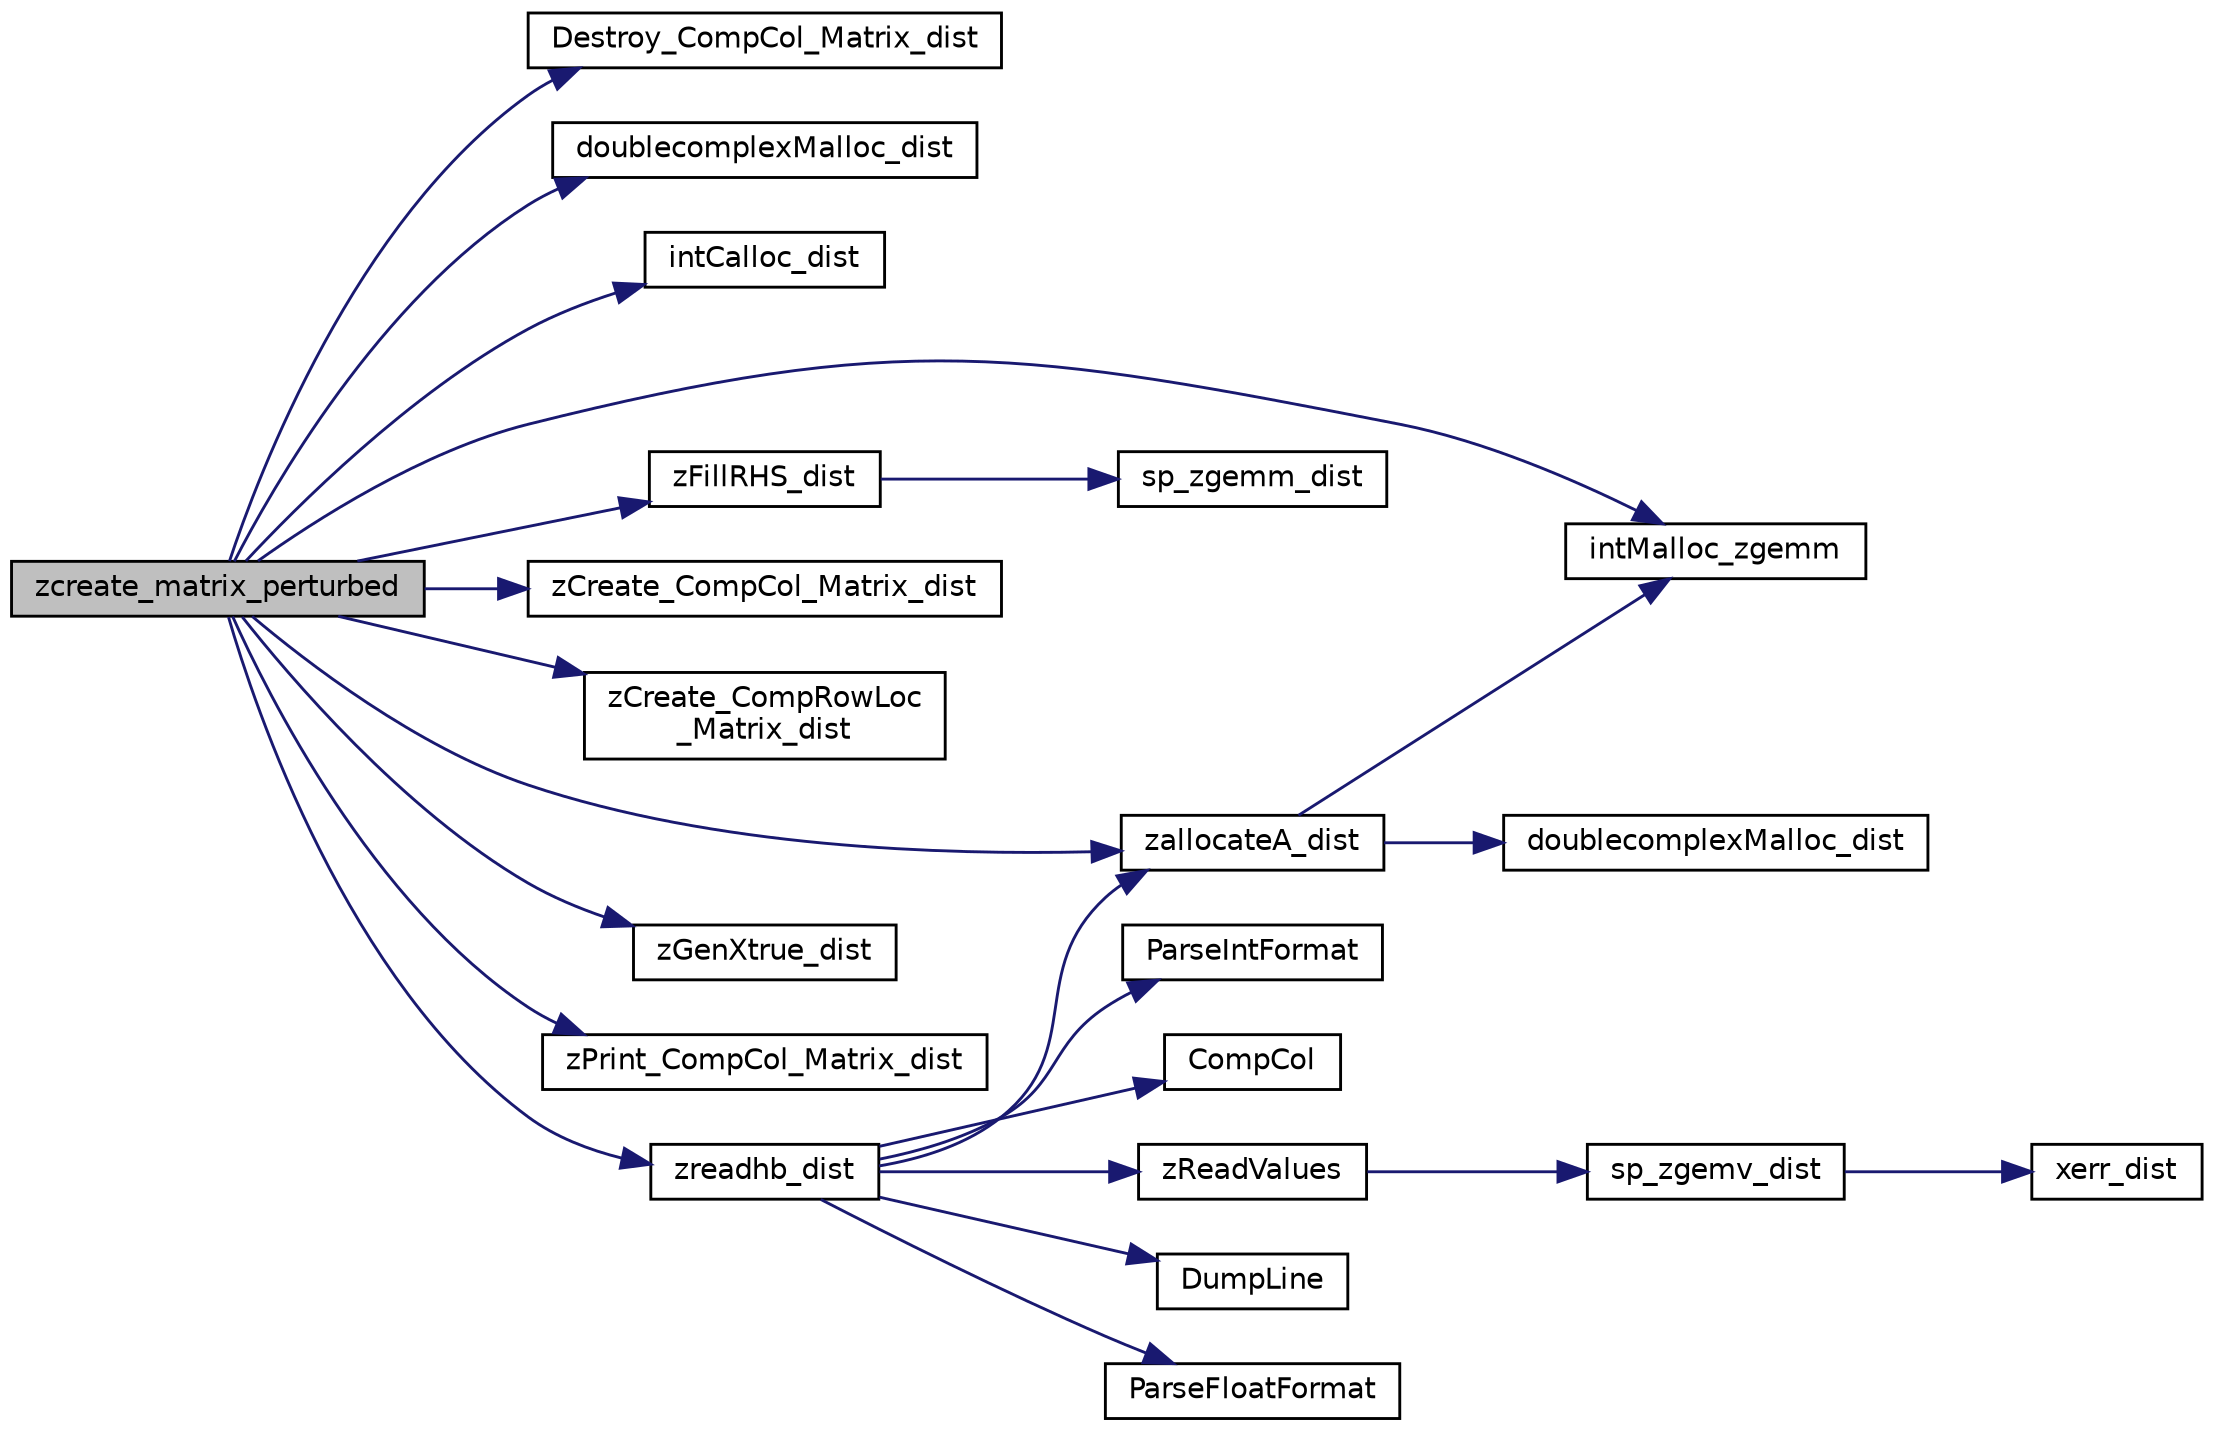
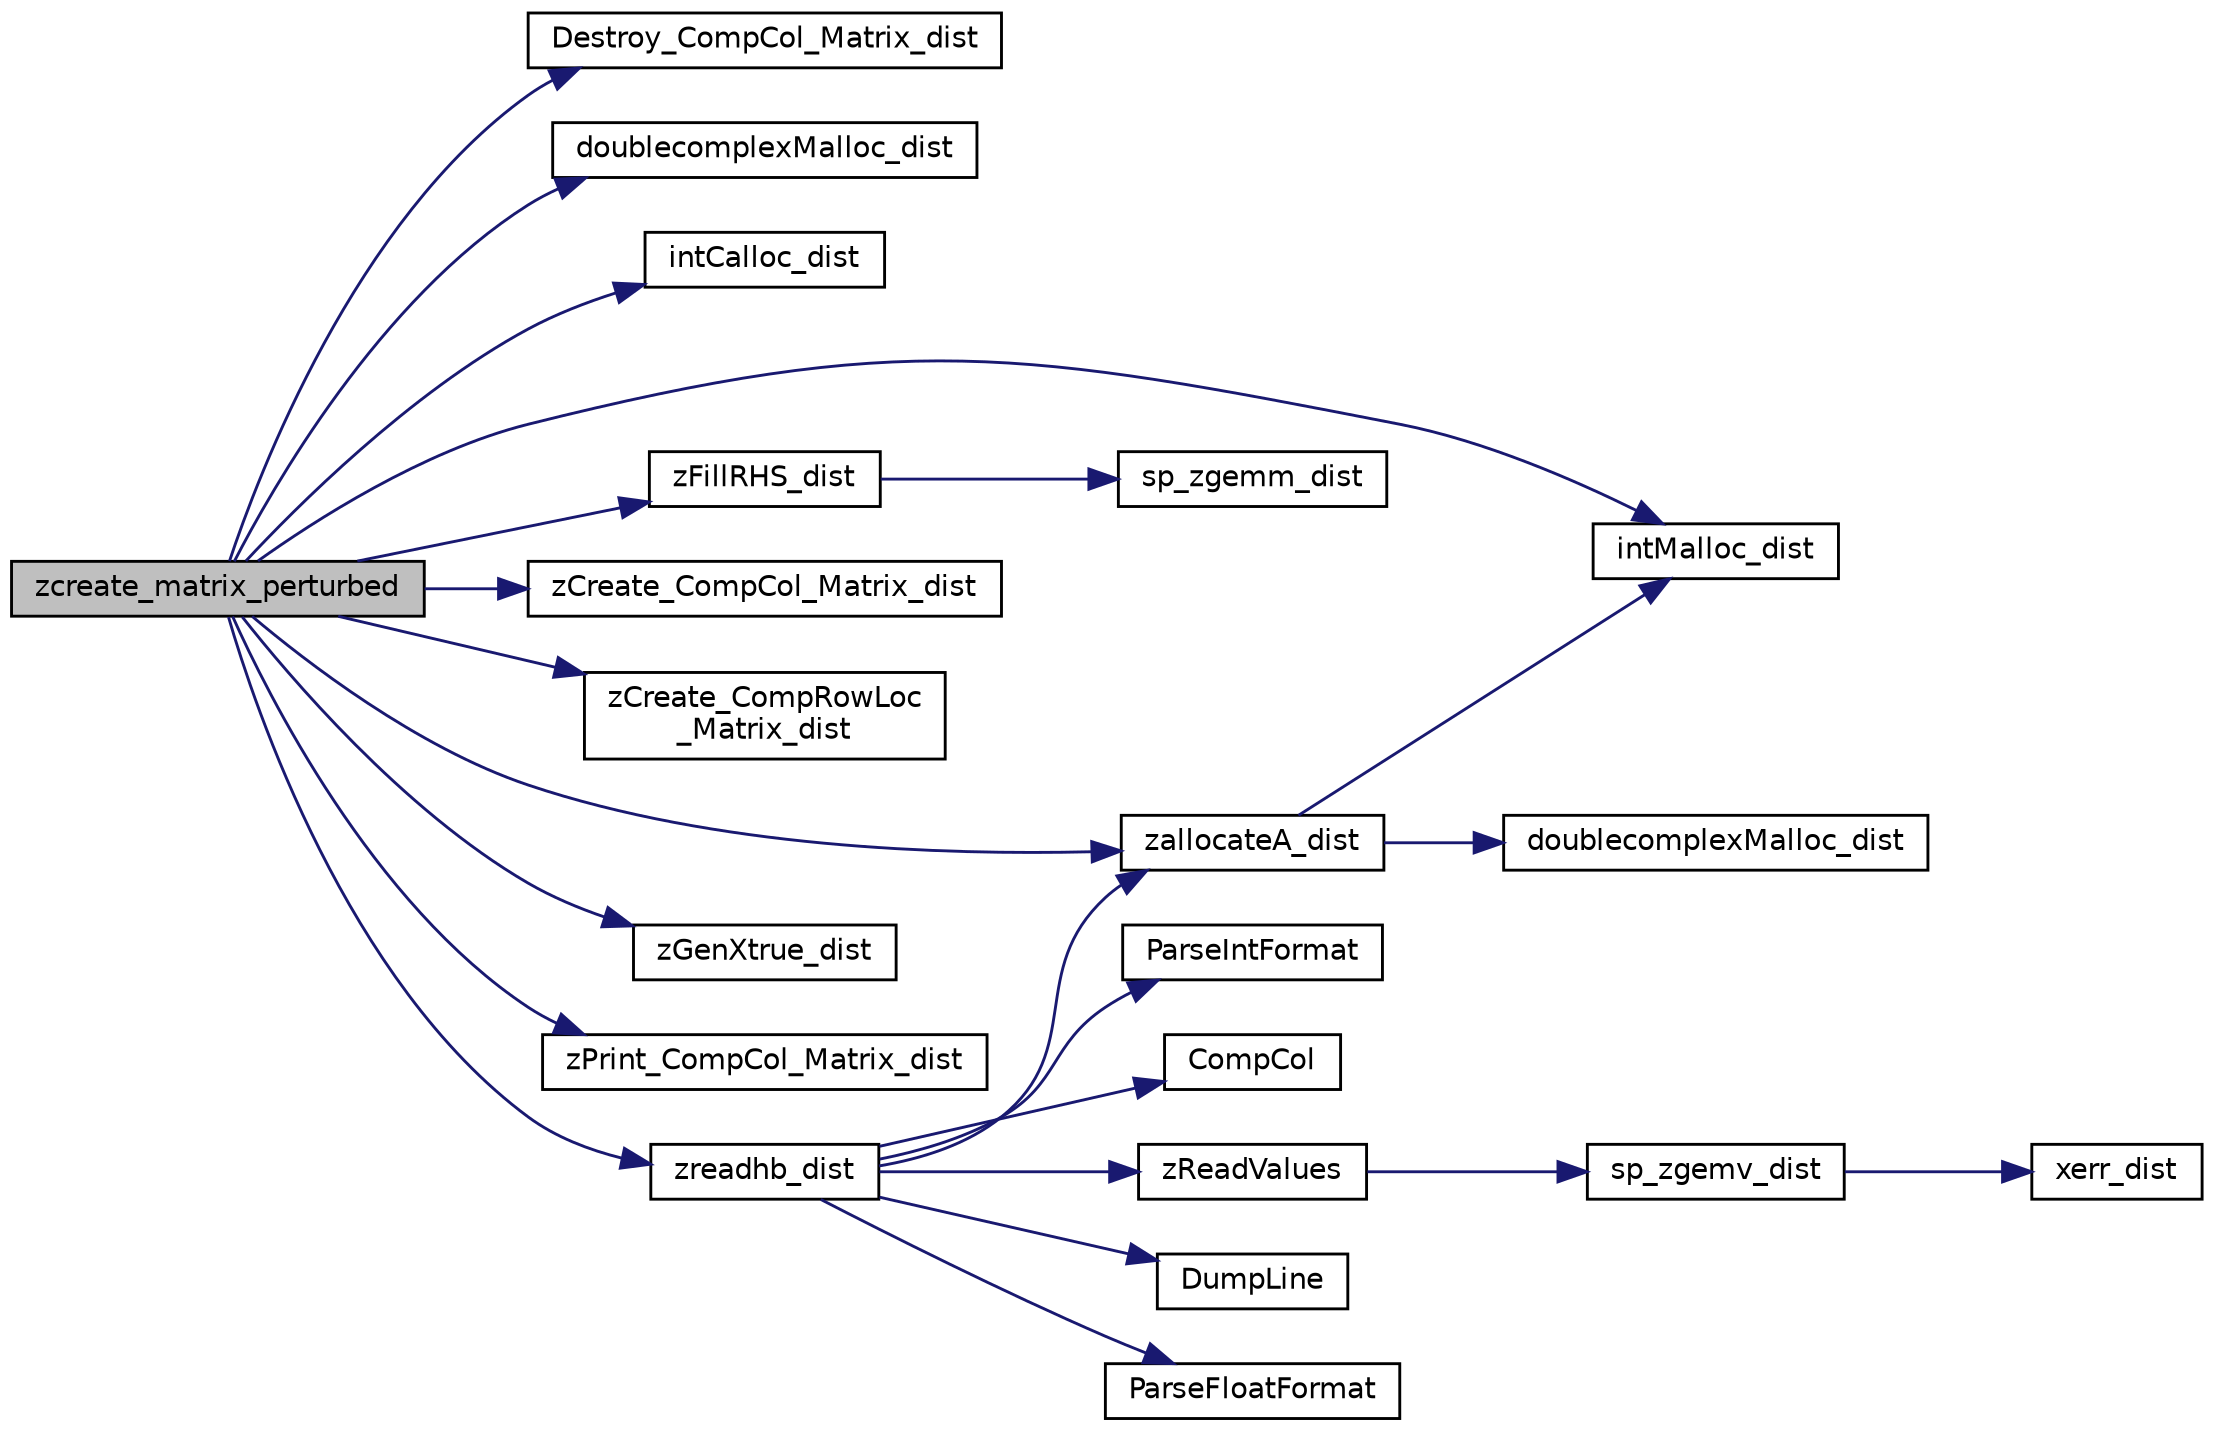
  digraph {
    rankdir=LR
    node [color=black fillcolor=white fontname=Helvetica fontsize=10 shape=record style=filled]
    edge [color=midnightblue fontname=Helvetica fontsize=10 labelfontname=Helvetica labelfontsize=10 style=solid]
    n1 [fillcolor=grey75 fontcolor=black height=0.2 label=zcreate_matrix_perturbed width=0.4]
    n2 [height=0.2 label=Destroy_CompCol_Matrix_dist width=0.4]
    n3 [height=0.2 label=doublecomplexMalloc_dist width=0.4]
    n4 [height=0.2 label=intCalloc_dist width=0.4]
-   n5 [height=0.2 label=intMalloc_zgemm width=0.4]
+   n5 [height=0.2 label=intMalloc_dist width=0.4]
    n6 [height=0.2 label=zallocateA_dist width=0.4]
    n7 [height=0.2 label=zCreate_CompCol_Matrix_dist width=0.4]
    n8 [height=0.2 label="zCreate_CompRowLoc\l_Matrix_dist" width=0.4]
    n9 [height=0.2 label=zFillRHS_dist width=0.4]
    n10 [height=0.2 label=zGenXtrue_dist width=0.4]
    n11 [height=0.2 label=zPrint_CompCol_Matrix_dist width=0.4]
    n12 [height=0.2 label=zreadhb_dist width=0.4]
    n13 [height=0.2 label=doublecomplexMalloc_dist width=0.4]
    n14 [height=0.2 label=sp_zgemm_dist width=0.4]
    n15 [height=0.2 label=DumpLine width=0.4]
    n16 [height=0.2 label=ParseFloatFormat width=0.4]
    n17 [height=0.2 label=ParseIntFormat width=0.4]
    n18 [height=0.2 label=CompCol width=0.4]
    n19 [height=0.2 label=zReadValues width=0.4]
    n20 [height=0.2 label=sp_zgemv_dist width=0.4]
    n21 [height=0.2 label=xerr_dist width=0.4]
    n1 -> n2
    n1 -> n3
    n1 -> n4
    n1 -> n5
    n1 -> n6
    n1 -> n7
    n1 -> n8
    n1 -> n9
    n1 -> n10
    n1 -> n11
    n1 -> n12
    n6 -> n5
    n6 -> n13
    n9 -> n14
    n12 -> n6
    n12 -> n15
    n12 -> n16
    n12 -> n17
    n12 -> n18
    n12 -> n19
    n19 -> n20
    n20 -> n21
  }
